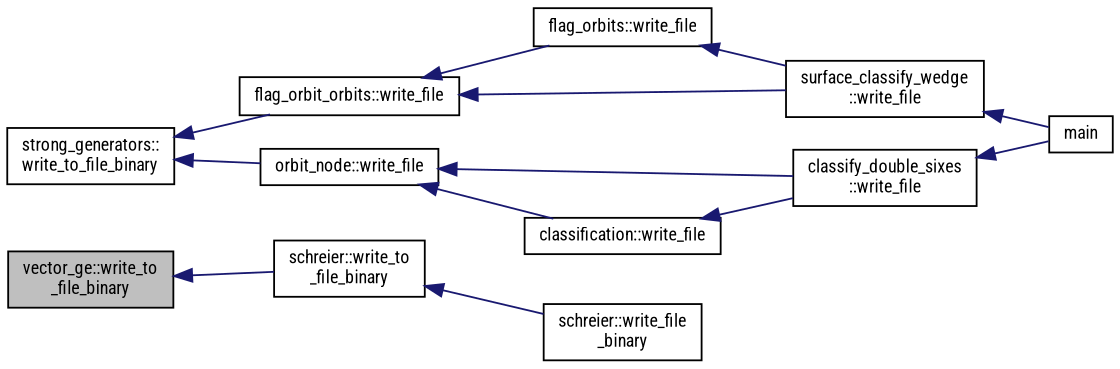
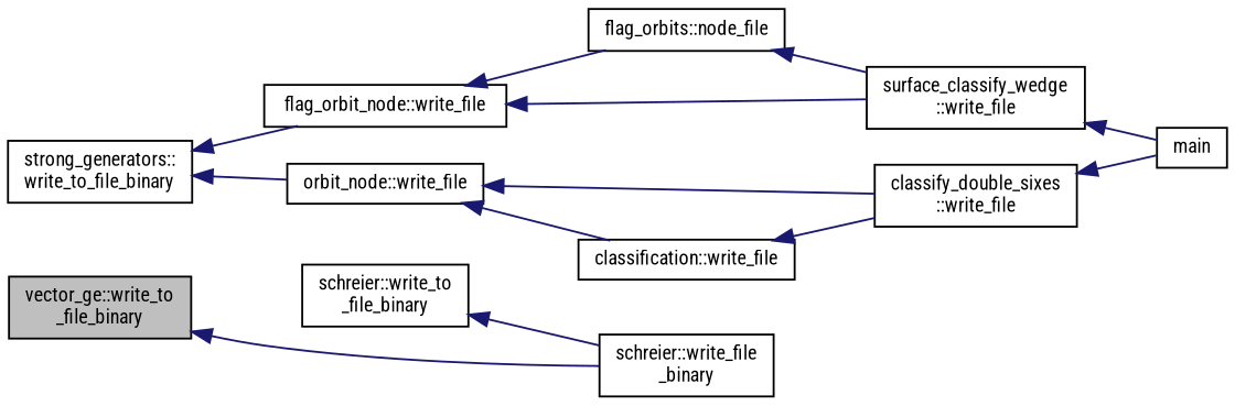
  digraph {
    fontname="Roboto Condensed"
    rankdir=LR
    node [color=black fillcolor=white fontname="Roboto Condensed" fontsize=10 shape=record style=filled]
    edge [color=midnightblue dir=back fontname="Roboto Condensed" fontsize=10 labelfontname=Helvetica labelfontsize=10 style=solid]
    n1 [fillcolor=grey75 fontcolor=black height=0.2 label="vector_ge::write_to\l_file_binary" width=0.4]
    n2 [height=0.2 label="schreier::write_to\l_file_binary" width=0.4]
    n3 [height=0.2 label="schreier::write_file\l_binary" width=0.4]
    n4 [height=0.2 label="strong_generators::\lwrite_to_file_binary" width=0.4]
-   n5 [height=0.2 label="flag_orbit_orbits::write_file" width=0.4]
+   n5 [height=0.2 label="flag_orbit_node::write_file" width=0.4]
    n6 [height=0.2 label="orbit_node::write_file" width=0.4]
-   n7 [height=0.2 label="flag_orbits::write_file" width=0.4]
+   n7 [height=0.2 label="flag_orbits::node_file" width=0.4]
    n8 [height=0.2 label="surface_classify_wedge\l::write_file" width=0.4]
    n9 [height=0.2 label="classify_double_sixes\l::write_file" width=0.4]
    n10 [height=0.2 label="classification::write_file" width=0.4]
    n11 [height=0.2 label=main width=0.4]
-   n1 -> n2
+   n1 -> n3
    n2 -> n3
    n4 -> n5
    n4 -> n6
    n5 -> n7
    n5 -> n8
    n6 -> n9
    n6 -> n10
    n7 -> n8
    n8 -> n11
    n9 -> n11
    n10 -> n9
  }
